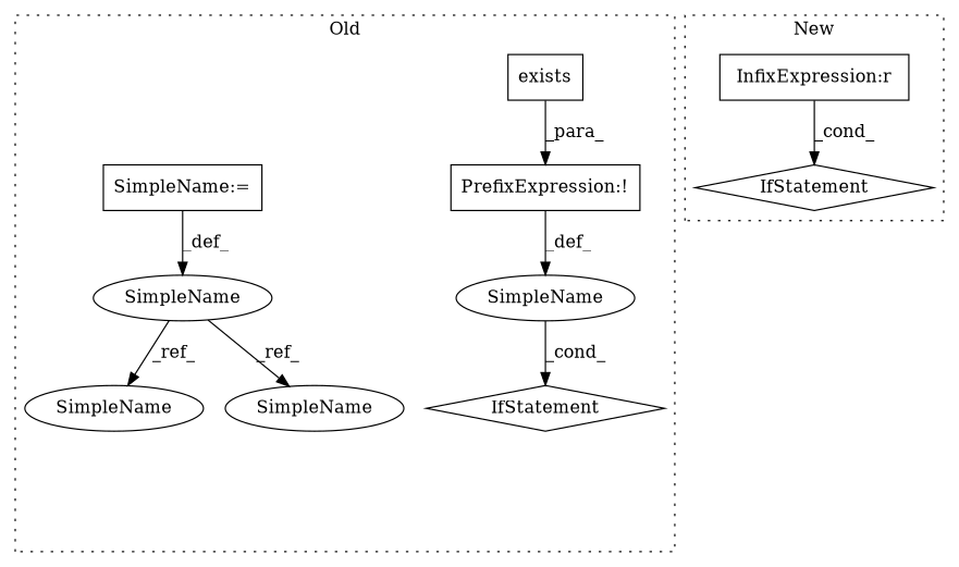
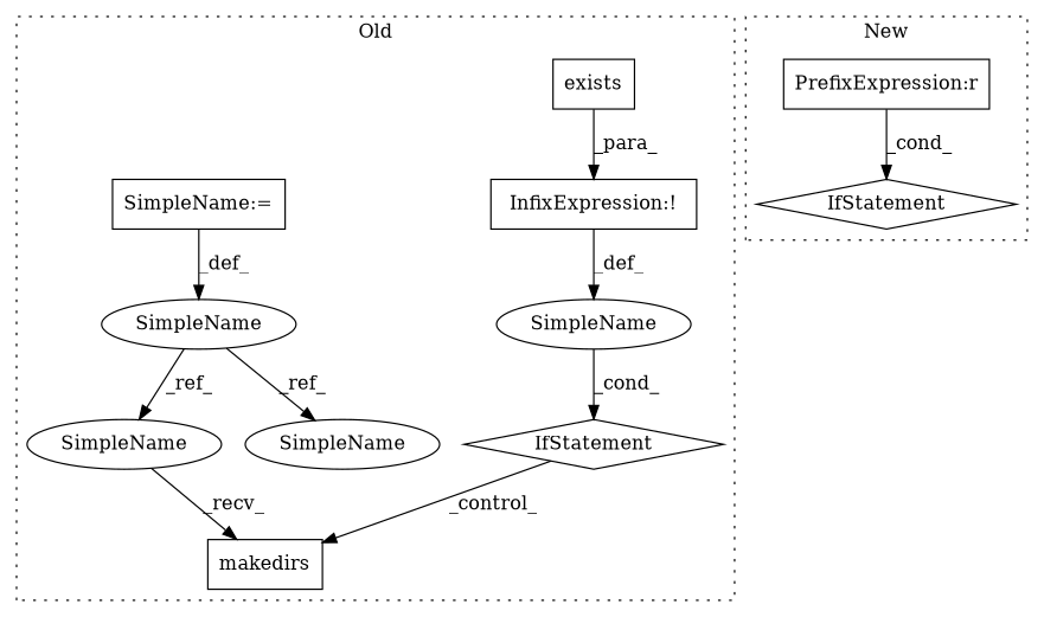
  digraph {
    node [a=42 l=2 s=170 shape=box]
+   n1 [a=32 l="9,1" label=makedirs s="2215,2246"]
    n2 [a=25 l="4,2" label=IfStatement s="2159,2202" shape=diamond]
-   n3 [a=38 l=1 label="PrefixExpression:!" s=2163]
+   n3 [a=38 l=1 label="InfixExpression:!" s=2163]
    n4 [label=SimpleName shape=ellipse l="" s=""]
    n5 [a=32 l="7,1" label=exists s="2172,2201"]
    n6 [label=SimpleName shape=ellipse]
    n7 [a=7 label="SimpleName:="]
    n8 [label=SimpleName s=2212 shape=ellipse]
    n9 [label=SimpleName s=2164 shape=ellipse]
    n10 [a=25 l="4,2" label=IfStatement s="1145,1160" shape=diamond]
-   n11 [a=27 l=4 label="InfixExpression:r" s=1155]
+   n11 [a=27 l=4 label="PrefixExpression:r" s=1155]
    subgraph cluster_1 {
      label=Old
      style=dotted
+     n1
      n2
      n3
      n4
      n5
      n6
      n7
      n8
      n9
    }
    subgraph cluster_2 {
      label=New
      style=dotted
      n10
      n11
    }
+   n2 -> n1 [label=_control_]
    n3 -> n4 [label=_def_]
    n4 -> n2 [label=_cond_]
    n5 -> n3 [label=_para_]
    n6 -> n8 [label=_ref_]
    n6 -> n9 [label=_ref_]
    n7 -> n6 [label=_def_]
+   n8 -> n1 [label=_recv_]
    n11 -> n10 [label=_cond_]
  }
